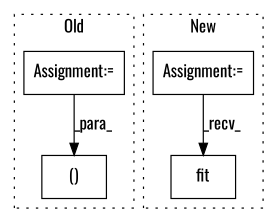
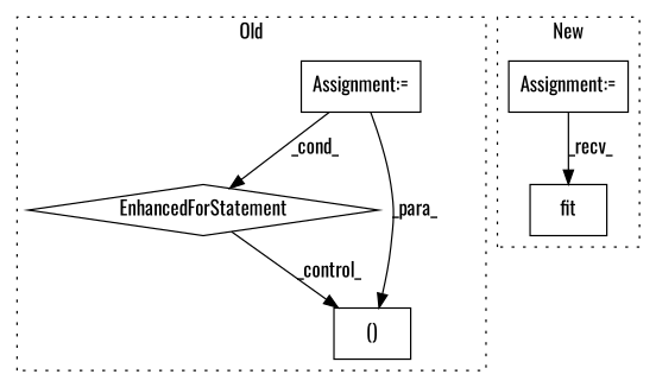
  digraph {
    fontname=Oswald
    node [a=7 l="53,3" s="1269,1364" shape=box fontname=Oswald]
    edge [fontname=Oswald]
+   n1 [a=70 label=EnhancedForStatement shape=diamond]
    n2 [label="Assignment:="]
    n3 [a=106 l=67 label="()" s=1389]
    n4 [a=32 l="4,1" label=fit s="1175,1185"]
    n5 [l=1 label="Assignment:=" s=1154]
    subgraph cluster_1 {
      label=Old
      style=dotted
+     n1
      n2
      n3
    }
    subgraph cluster_2 {
      label=New
      style=dotted
      n4
      n5
    }
+   n1 -> n3 [label=_control_]
+   n2 -> n1 [label=_cond_]
    n2 -> n3 [label=_para_]
    n5 -> n4 [label=_recv_]
  }
